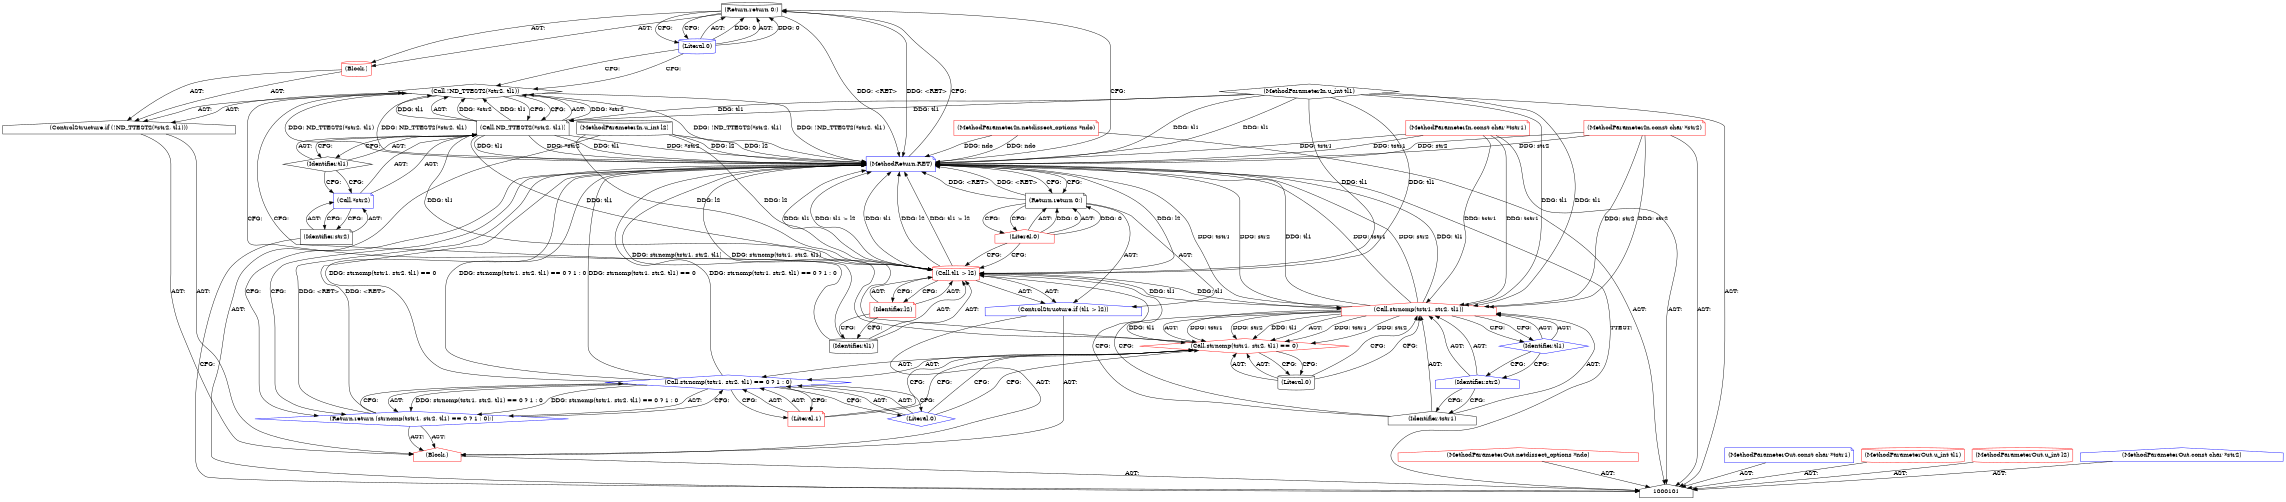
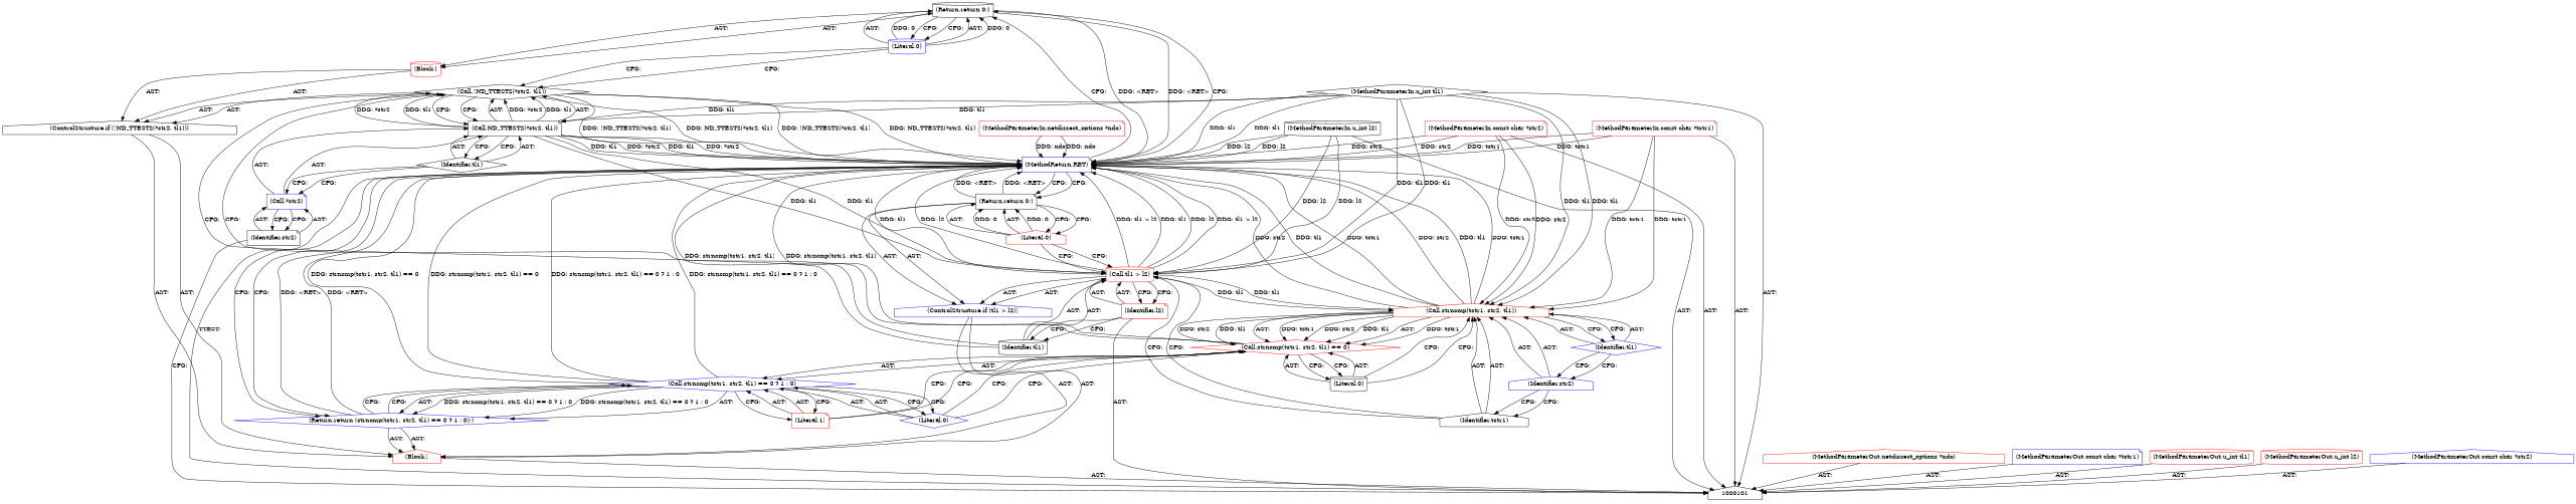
  digraph {
    node [color=red shape=note]
    n1 [color=black label="(Return,return 0;)" shape=cylinder]
    n2 [color=blue label="(Literal,0)" shape=cylinder]
    n3 [color=blue label="(MethodReturn,RET)"]
    n4 [label="(Block,)" shape=cylinder]
    n5 [color=black label="(Call,!ND_TTEST2(*str2, tl1))" shape=diamond]
    n6 [color=black label="(Return,return 0;)"]
    n7 [color=blue label="(Return,return (strncmp(tstr1, str2, tl1) == 0 ? 1 : 0);)" shape=diamond]
    1000101 [color=black shape=house]
    n9 [color=black label="(ControlStructure,if (!ND_TTEST2(*str2, tl1)))" shape=house]
    n10 [color=black label="(Call,ND_TTEST2(*str2, tl1))"]
    n11 [label="(Identifier,l2)"]
    n12 [label="(Call,tl1 > l2)" shape=cylinder]
    n13 [color=black label="(Identifier,tl1)" shape=cylinder]
    n14 [color=blue label="(ControlStructure,if (tl1 > l2))" shape=house]
    n15 [label="(Call,strncmp(tstr1, str2, tl1))" shape=house]
    n16 [label="(Block,)" shape=house]
    n17 [color=blue label="(Identifier,tl1)" shape=diamond]
    n18 [label="(Call,strncmp(tstr1, str2, tl1) == 0)" shape=diamond]
    n19 [label="(Literal,0)" shape=house]
    n20 [color=blue label="(Call,strncmp(tstr1, str2, tl1) == 0 ? 1 : 0)" shape=diamond]
    n21 [label="(Literal,1)"]
    n22 [color=blue label="(Literal,0)" shape=diamond]
    n23 [color=black label="(Identifier,tstr1)" shape=house]
    n24 [color=blue label="(Identifier,str2)" shape=house]
    n25 [color=black label="(Literal,0)" shape=cylinder]
    n26 [label="(MethodParameterIn,netdissect_options *ndo)"]
    n27 [label="(MethodParameterOut,netdissect_options *ndo)" shape=house]
    n28 [label="(MethodParameterIn,const char *tstr1)"]
    n29 [color=blue label="(MethodParameterOut,const char *tstr1)"]
    n30 [color=black label="(MethodParameterIn,u_int tl1)" shape=diamond]
    n31 [color=black label="(Identifier,tl1)" shape=diamond]
    n32 [label="(MethodParameterOut,u_int tl1)" shape=cylinder]
    n33 [color=black label="(MethodParameterIn,u_int l2)" shape=cylinder]
    n34 [label="(MethodParameterOut,u_int l2)" shape=cylinder]
    n35 [label="(MethodParameterIn,const char *str2)"]
    n36 [color=blue label="(MethodParameterOut,const char *str2)" shape=house]
    n37 [color=blue label="(Call,*str2)"]
    n38 [color=black label="(Identifier,str2)"]
    n1 -> n2 [label="CFG: "]
    n1 -> n2 [label="CFG: "]
    n1 -> n3 [label="DDG: <RET>"]
    n1 -> n3 [label="DDG: <RET>"]
    n1 -> n4 [label="AST: "]
    n1 -> n4 [label="AST: "]
    n2 -> n1 [label="AST: "]
    n2 -> n1 [label="DDG: 0"]
    n2 -> n1 [label="AST: "]
    n2 -> n1 [label="DDG: 0"]
    n2 -> n5 [label="CFG: "]
    n2 -> n5 [label="CFG: "]
    n3 -> n1 [label="CFG: "]
    n3 -> n1 [label="CFG: "]
    n3 -> n6 [label="CFG: "]
    n3 -> n6 [label="CFG: "]
    n3 -> n7 [label="CFG: "]
    n3 -> n7 [label="CFG: "]
    n3 -> 1000101 [label="TTEST: "]
    n4 -> n9 [label="AST: "]
    n4 -> n9 [label="AST: "]
    n5 -> n3 [label="DDG: ND_TTEST2(*str2, tl1)"]
    n5 -> n3 [label="DDG: !ND_TTEST2(*str2, tl1)"]
    n5 -> n3 [label="DDG: ND_TTEST2(*str2, tl1)"]
    n5 -> n3 [label="DDG: !ND_TTEST2(*str2, tl1)"]
    n5 -> n9 [label="AST: "]
    n5 -> n9 [label="AST: "]
    n5 -> n10 [label="CFG: "]
    n5 -> n10 [label="CFG: "]
    n6 -> n3 [label="DDG: <RET>"]
    n6 -> n3 [label="DDG: <RET>"]
    n6 -> n14 [label="AST: "]
    n6 -> n14 [label="AST: "]
    n6 -> n19 [label="CFG: "]
    n6 -> n19 [label="CFG: "]
    n7 -> n3 [label="DDG: <RET>"]
    n7 -> n3 [label="DDG: <RET>"]
    n7 -> n16 [label="AST: "]
    n7 -> n16 [label="AST: "]
    n7 -> n20 [label="CFG: "]
    n7 -> n20 [label="CFG: "]
    n9 -> n16 [label="AST: "]
    n9 -> n16 [label="AST: "]
    n10 -> n3 [label="DDG: *str2"]
    n10 -> n3 [label="DDG: tl1"]
    n10 -> n3 [label="DDG: *str2"]
    n10 -> n3 [label="DDG: tl1"]
    n10 -> n5 [label="AST: "]
    n10 -> n5 [label="DDG: *str2"]
    n10 -> n5 [label="DDG: tl1"]
    n10 -> n5 [label="AST: "]
    n10 -> n5 [label="DDG: *str2"]
    n10 -> n5 [label="DDG: tl1"]
    n10 -> n12 [label="DDG: tl1"]
    n10 -> n12 [label="DDG: tl1"]
    n10 -> n31 [label="CFG: "]
    n10 -> n31 [label="CFG: "]
    n11 -> n12 [label="AST: "]
    n11 -> n12 [label="AST: "]
    n11 -> n13 [label="CFG: "]
    n11 -> n13 [label="CFG: "]
    n12 -> n3 [label="DDG: tl1 > l2"]
    n12 -> n3 [label="DDG: tl1"]
    n12 -> n3 [label="DDG: l2"]
    n12 -> n3 [label="DDG: tl1 > l2"]
    n12 -> n3 [label="DDG: tl1"]
    n12 -> n3 [label="DDG: l2"]
    n12 -> n11 [label="CFG: "]
    n12 -> n11 [label="CFG: "]
    n12 -> n14 [label="AST: "]
    n12 -> n14 [label="AST: "]
    n12 -> n15 [label="DDG: tl1"]
    n12 -> n15 [label="DDG: tl1"]
    n13 -> n5 [label="CFG: "]
    n13 -> n5 [label="CFG: "]
    n13 -> n12 [label="AST: "]
    n13 -> n12 [label="AST: "]
    n14 -> n16 [label="AST: "]
    n14 -> n16 [label="AST: "]
    n15 -> n3 [label="DDG: tstr1"]
    n15 -> n3 [label="DDG: str2"]
    n15 -> n3 [label="DDG: tl1"]
    n15 -> n3 [label="DDG: tstr1"]
    n15 -> n3 [label="DDG: str2"]
    n15 -> n3 [label="DDG: tl1"]
    n15 -> n17 [label="CFG: "]
    n15 -> n17 [label="CFG: "]
    n15 -> n18 [label="AST: "]
    n15 -> n18 [label="DDG: tstr1"]
    n15 -> n18 [label="DDG: str2"]
    n15 -> n18 [label="DDG: tl1"]
    n15 -> n18 [label="AST: "]
    n15 -> n18 [label="DDG: tstr1"]
    n15 -> n18 [label="DDG: str2"]
    n15 -> n18 [label="DDG: tl1"]
    n16 -> 1000101 [label="AST: "]
    n17 -> n15 [label="AST: "]
    n17 -> n15 [label="AST: "]
    n17 -> n24 [label="CFG: "]
    n17 -> n24 [label="CFG: "]
    n18 -> n3 [label="DDG: strncmp(tstr1, str2, tl1)"]
    n18 -> n3 [label="DDG: strncmp(tstr1, str2, tl1)"]
    n18 -> n20 [label="AST: "]
    n18 -> n20 [label="AST: "]
    n18 -> n25 [label="CFG: "]
    n18 -> n25 [label="CFG: "]
    n19 -> n6 [label="AST: "]
    n19 -> n6 [label="DDG: 0"]
    n19 -> n6 [label="AST: "]
    n19 -> n6 [label="DDG: 0"]
    n19 -> n12 [label="CFG: "]
    n19 -> n12 [label="CFG: "]
    n20 -> n3 [label="DDG: strncmp(tstr1, str2, tl1) == 0"]
    n20 -> n3 [label="DDG: strncmp(tstr1, str2, tl1) == 0 ? 1 : 0"]
    n20 -> n3 [label="DDG: strncmp(tstr1, str2, tl1) == 0"]
    n20 -> n3 [label="DDG: strncmp(tstr1, str2, tl1) == 0 ? 1 : 0"]
    n20 -> n7 [label="AST: "]
    n20 -> n7 [label="DDG: strncmp(tstr1, str2, tl1) == 0 ? 1 : 0"]
    n20 -> n7 [label="AST: "]
    n20 -> n7 [label="DDG: strncmp(tstr1, str2, tl1) == 0 ? 1 : 0"]
    n20 -> n21 [label="CFG: "]
    n20 -> n21 [label="CFG: "]
    n20 -> n22 [label="CFG: "]
    n20 -> n22 [label="CFG: "]
    n21 -> n18 [label="CFG: "]
    n21 -> n18 [label="CFG: "]
    n21 -> n20 [label="AST: "]
    n21 -> n20 [label="AST: "]
    n22 -> n18 [label="CFG: "]
    n22 -> n18 [label="CFG: "]
    n22 -> n20 [label="AST: "]
    n22 -> n20 [label="AST: "]
    n23 -> n12 [label="CFG: "]
    n23 -> n12 [label="CFG: "]
    n23 -> n15 [label="AST: "]
    n23 -> n15 [label="AST: "]
    n24 -> n15 [label="AST: "]
    n24 -> n15 [label="AST: "]
    n24 -> n23 [label="CFG: "]
    n24 -> n23 [label="CFG: "]
    n25 -> n15 [label="CFG: "]
    n25 -> n15 [label="CFG: "]
    n25 -> n18 [label="AST: "]
    n25 -> n18 [label="AST: "]
    n26 -> n3 [label="DDG: ndo"]
    n26 -> n3 [label="DDG: ndo"]
-   n26 -> 1000101 [label="AST: "]
+   n11 -> 1000101 [label="AST: "]
    n27 -> 1000101 [label="AST: "]
    n28 -> n3 [label="DDG: tstr1"]
    n28 -> n3 [label="DDG: tstr1"]
    n28 -> 1000101 [label="AST: "]
    n28 -> n15 [label="DDG: tstr1"]
    n28 -> n15 [label="DDG: tstr1"]
    n29 -> 1000101 [label="AST: "]
    n30 -> n3 [label="DDG: tl1"]
    n30 -> n3 [label="DDG: tl1"]
    n30 -> 1000101 [label="AST: "]
    n30 -> n10 [label="DDG: tl1"]
    n30 -> n10 [label="DDG: tl1"]
    n30 -> n12 [label="DDG: tl1"]
    n30 -> n12 [label="DDG: tl1"]
    n30 -> n15 [label="DDG: tl1"]
    n30 -> n15 [label="DDG: tl1"]
    n31 -> n10 [label="AST: "]
    n31 -> n10 [label="AST: "]
    n31 -> n37 [label="CFG: "]
    n31 -> n37 [label="CFG: "]
    n32 -> 1000101 [label="AST: "]
    n33 -> n3 [label="DDG: l2"]
    n33 -> n3 [label="DDG: l2"]
    n33 -> 1000101 [label="AST: "]
    n33 -> n12 [label="DDG: l2"]
    n33 -> n12 [label="DDG: l2"]
    n34 -> 1000101 [label="AST: "]
    n35 -> n3 [label="DDG: str2"]
    n35 -> n3 [label="DDG: str2"]
    n35 -> 1000101 [label="AST: "]
    n35 -> n15 [label="DDG: str2"]
    n35 -> n15 [label="DDG: str2"]
    n36 -> 1000101 [label="AST: "]
    n37 -> n10 [label="AST: "]
    n37 -> n10 [label="AST: "]
    n37 -> n38 [label="CFG: "]
    n37 -> n38 [label="CFG: "]
    n38 -> 1000101 [label="CFG: "]
    n38 -> n37 [label="AST: "]
    n38 -> n37 [label="AST: "]
  }
